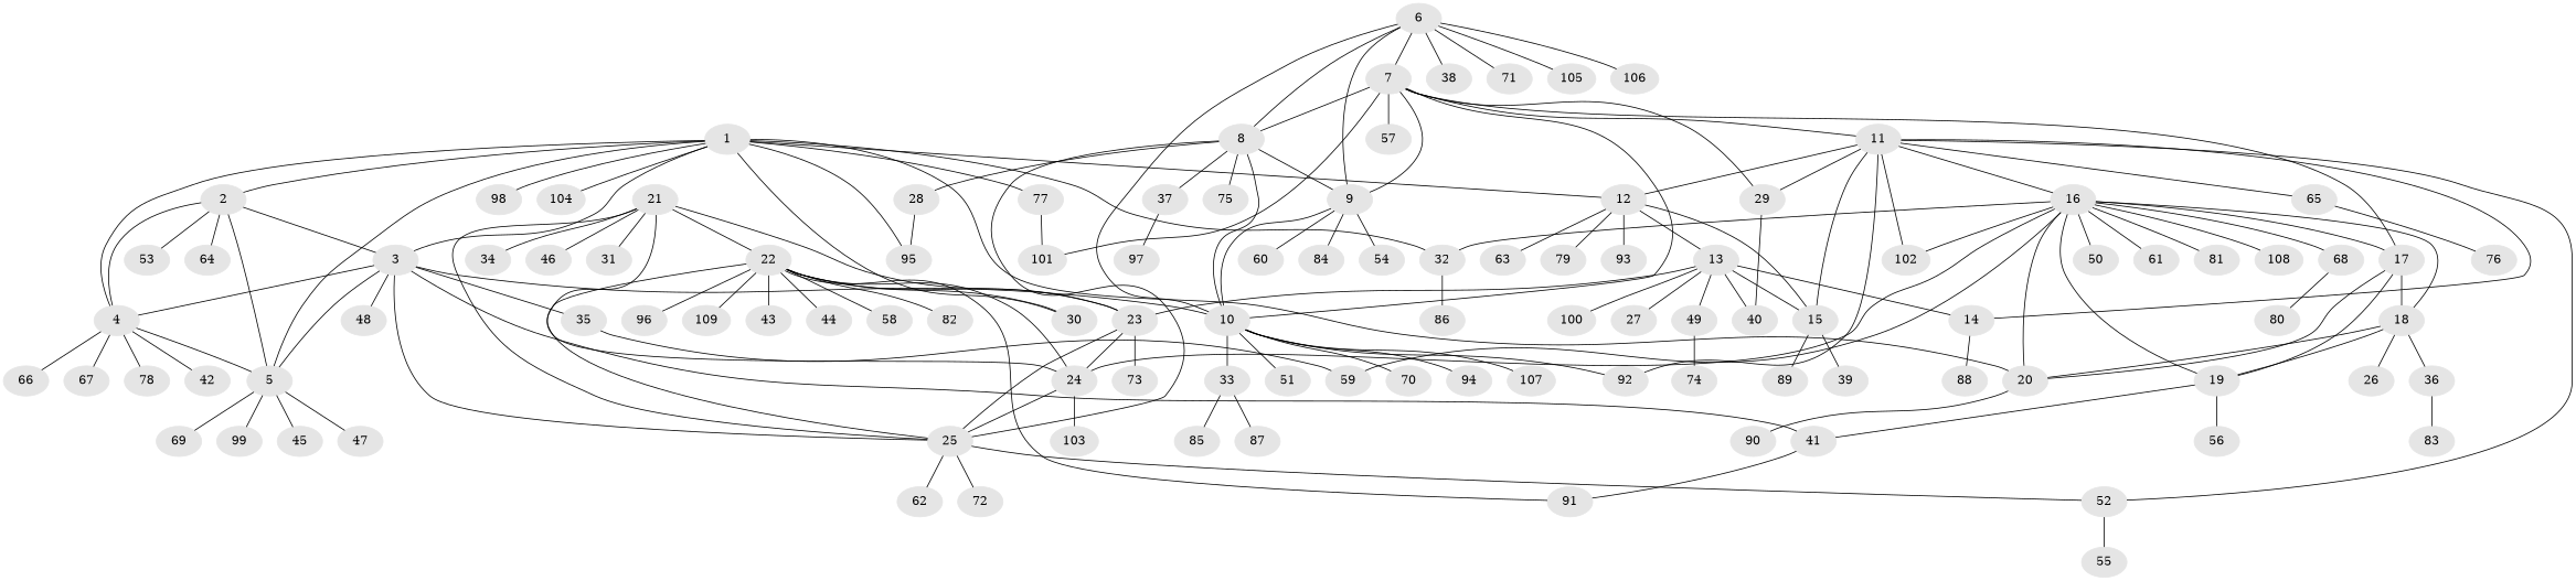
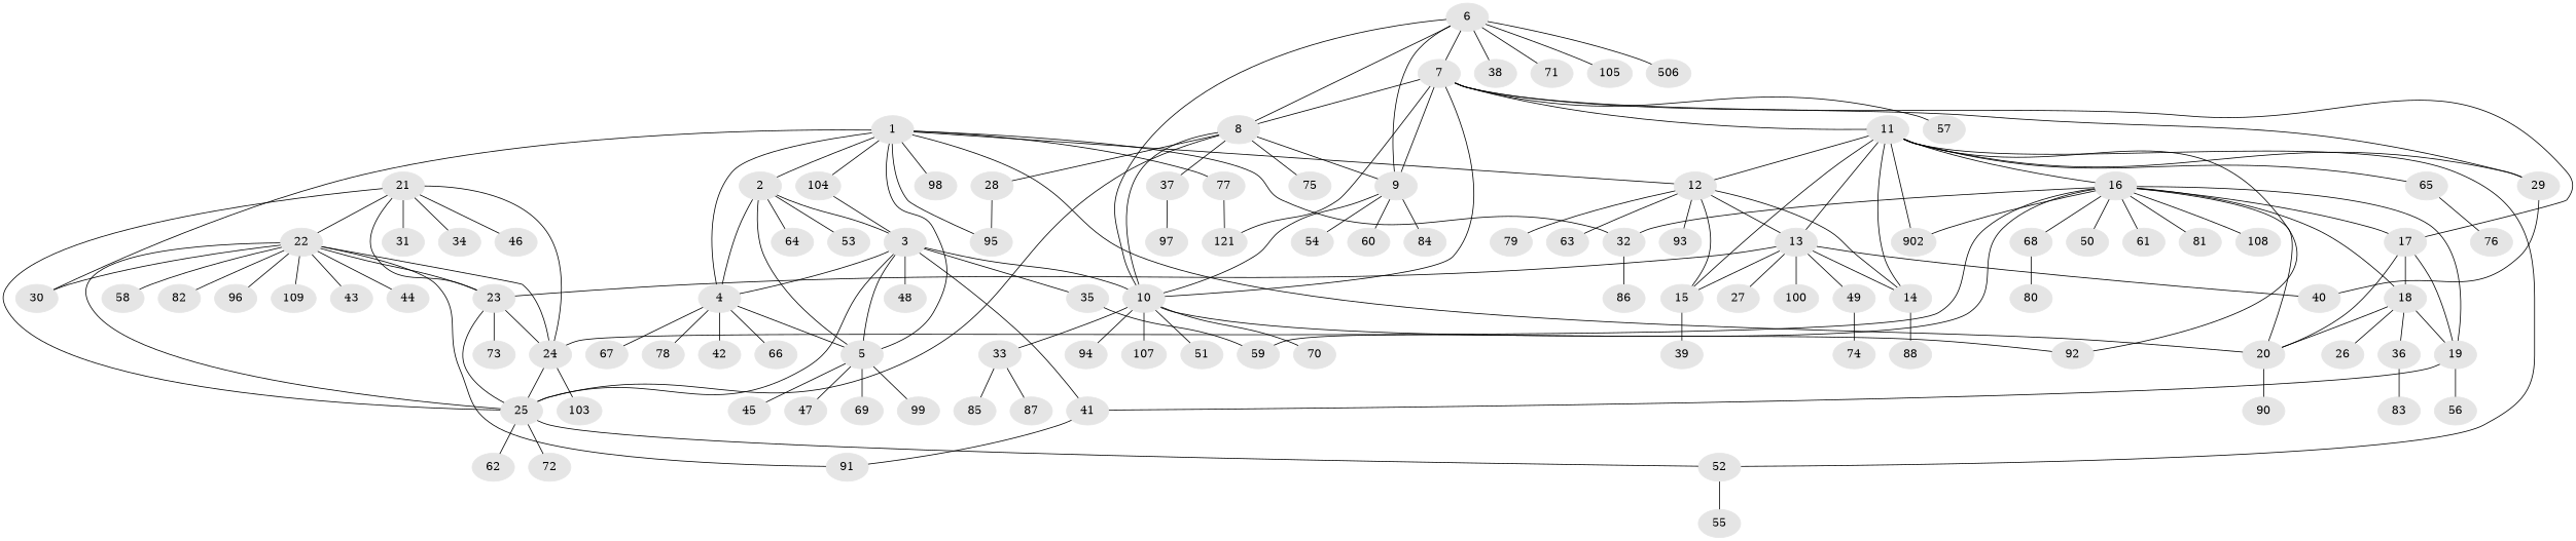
  graph {
    node [color=gray90 style=filled]
    1
    2
    3
    4
    5
    12
    20
    30
    32
    77
    95
    98
    104
    53
    64
    10
    25
    35
    41
    48
    42
    66
    67
    78
    45
    47
    69
    99
    13
    14
    15
    63
    79
    93
    90
    86
-   101
+   101 [label=121]
    33
    51
    70
    92
    94
    107
    52
    62
    72
    59
    91
    6
    7
    8
    9
    38
    71
    105
-   106
+   106 [label=506]
    11
    17
    29
    57
    28
    37
    75
    54
    60
    84
    16
    65
-   102
+   102 [label=902]
    18
    19
    40
    97
    85
    87
    23
    27
    49
    100
    88
    39
-   89
    24
    50
    61
    68
    81
    108
    55
    76
    73
    74
    26
    36
    56
    103
    80
    83
    21
    22
    31
    34
    46
    43
    44
    58
    82
    96
    109
    1 -- 2
-   1 -- 3
+   104 -- 3
    1 -- 4
    1 -- 5
    1 -- 12
    1 -- 20
    1 -- 30
    1 -- 32
    1 -- 77
    1 -- 95
    1 -- 98
    1 -- 104
    2 -- 3
    2 -- 4
    2 -- 5
    2 -- 53
    2 -- 64
    3 -- 4
    3 -- 5
    3 -- 10
    3 -- 25
    3 -- 35
    3 -- 41
    3 -- 48
    4 -- 5
    4 -- 42
    4 -- 66
    4 -- 67
    4 -- 78
    5 -- 45
    5 -- 47
    5 -- 69
    5 -- 99
    12 -- 13
+   12 -- 14
    12 -- 15
    12 -- 63
    12 -- 79
    12 -- 93
    20 -- 90
    32 -- 86
    77 -- 101
    10 -- 33
    10 -- 51
    10 -- 70
    10 -- 92
    10 -- 94
    10 -- 107
    25 -- 52
    25 -- 62
    25 -- 72
    35 -- 59
    41 -- 91
    13 -- 14
    13 -- 15
    13 -- 40
    13 -- 23
    13 -- 27
    13 -- 49
    13 -- 100
    14 -- 88
    15 -- 39
-   15 -- 89
    33 -- 85
    33 -- 87
    52 -- 55
    6 -- 10
    6 -- 7
    6 -- 8
    6 -- 9
    6 -- 38
    6 -- 71
    6 -- 105
    6 -- 106
    7 -- 10
    7 -- 101
    7 -- 8
    7 -- 9
    7 -- 11
    7 -- 17
    7 -- 29
    7 -- 57
    8 -- 10
    8 -- 25
    8 -- 9
    8 -- 28
    8 -- 37
    8 -- 75
    9 -- 10
    9 -- 54
    9 -- 60
    9 -- 84
    11 -- 12
+   11 -- 13
    11 -- 14
    11 -- 15
    11 -- 92
    11 -- 52
    11 -- 29
    11 -- 16
    11 -- 65
    11 -- 102
    17 -- 20
    17 -- 18
    17 -- 19
    29 -- 40
    28 -- 95
    37 -- 97
    16 -- 20
    16 -- 32
    16 -- 59
    16 -- 17
    16 -- 102
    16 -- 18
    16 -- 19
    16 -- 24
    16 -- 50
    16 -- 61
    16 -- 68
    16 -- 81
    16 -- 108
    65 -- 76
    18 -- 20
    18 -- 19
    18 -- 26
    18 -- 36
    19 -- 41
    19 -- 56
    23 -- 25
    23 -- 24
    23 -- 73
    49 -- 74
    24 -- 25
    24 -- 103
    68 -- 80
    36 -- 83
    21 -- 25
    21 -- 23
    21 -- 24
    21 -- 22
    21 -- 31
    21 -- 34
    21 -- 46
    22 -- 30
    22 -- 25
    22 -- 91
    22 -- 23
    22 -- 24
    22 -- 43
    22 -- 44
    22 -- 58
    22 -- 82
    22 -- 96
    22 -- 109
  }
